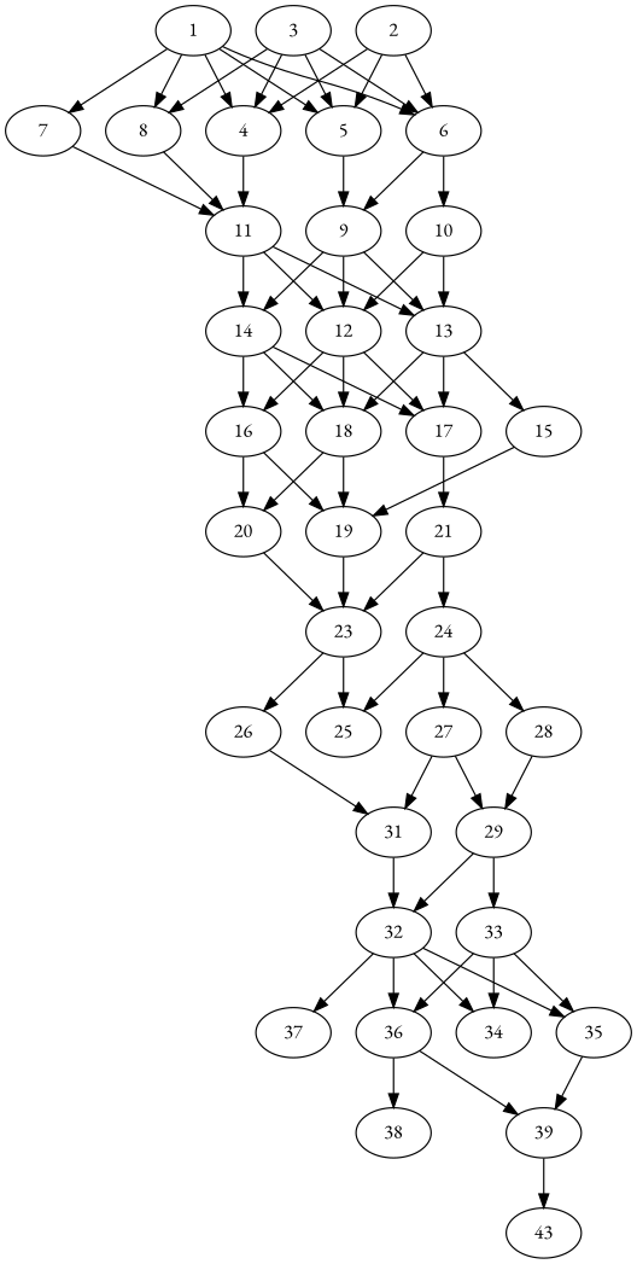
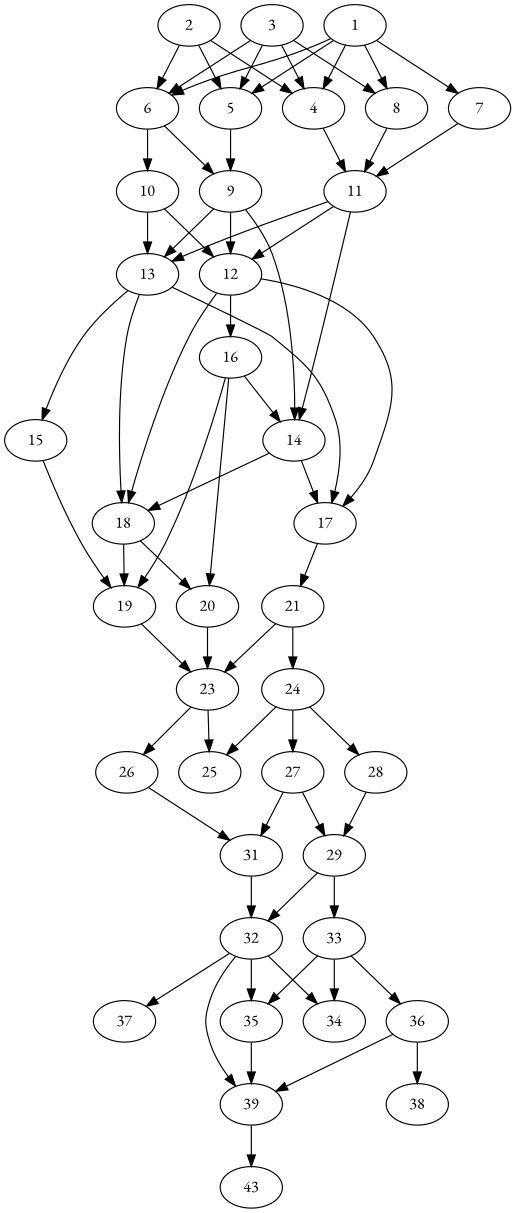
  digraph {
    fontname="EB Garamond"
    node [alpha=0.06 fontname="EB Garamond"]
    edge [fontname="EB Garamond"]
    1 [alpha=0.14 expect_size=12733440]
    4 [alpha=0.07 expect_size=13605888]
    5 [expect_size=22597632]
    6 [alpha=0.17 expect_size=24697856]
    7 [expect_size=37907456]
    8 [alpha=0.20 expect_size=14249984]
    11 [expect_size=37860352]
    9 [expect_size=16579584]
    10 [alpha=0.10 expect_size=20922368]
    12 [alpha=0.15 expect_size=24003584]
    13 [alpha=0.16 expect_size=31923200]
    14 [alpha=0.15 expect_size=42822656]
    2 [alpha=0.03 expect_size=33796096]
    3 [alpha=0.05 expect_size=51006464]
    16 [alpha=0.09 expect_size=24262656]
    17 [alpha=0.08 expect_size=17012736]
    18 [alpha=0.19 expect_size=32041984]
    15 [alpha=0.10 expect_size=11128832]
    19 [alpha=0.00 expect_size=31469568]
    20 [alpha=0.15 expect_size=44882944]
    21 [alpha=0.12 expect_size=20935680]
    23 [alpha=0.11 expect_size=22685696]
    24 [alpha=0.04 expect_size=12420096]
    25 [alpha=0.04 expect_size=47184896]
    26 [alpha=0.12 expect_size=24237056]
    27 [alpha=0.14 expect_size=46442496]
    28 [alpha=0.00 expect_size=18382848]
    31 [alpha=0.19 expect_size=51721216]
    29 [alpha=0.11 expect_size=15692800]
    32 [alpha=0.18 expect_size=33848320]
    33 [alpha=0.09 expect_size=38831104]
    34 [alpha=0.15 expect_size=18059264]
    35 [alpha=0.04 expect_size=27083776]
    36 [alpha=0.01 expect_size=36073472]
    37 [alpha=0.03 expect_size=17298432]
    39 [alpha=0.00 expect_size=50641920]
    38 [alpha=0.16 expect_size=50609152]
    n38 [alpha=0.02 expect_size=28734464 label=43]
    1 -> 4
    1 -> 5
    1 -> 6
    1 -> 7
    1 -> 8
    4 -> 11
    5 -> 9
    6 -> 9
    6 -> 10
    7 -> 11
    8 -> 11
    11 -> 12
    11 -> 13
    11 -> 14
    9 -> 12
    9 -> 13
    9 -> 14
    10 -> 12
    10 -> 13
    12 -> 16
    12 -> 17
    12 -> 18
    13 -> 17
    13 -> 18
    13 -> 15
-   14 -> 16
+   16 -> 14
    14 -> 17
    14 -> 18
    2 -> 4
    2 -> 5
    2 -> 6
    3 -> 4
    3 -> 5
    3 -> 6
    3 -> 8
    16 -> 19
    16 -> 20
    17 -> 21
    18 -> 19
    18 -> 20
    15 -> 19
    19 -> 23
    20 -> 23
    21 -> 23
    21 -> 24
    23 -> 25
    23 -> 26
    24 -> 25
    24 -> 27
    24 -> 28
    26 -> 31
    27 -> 31
    27 -> 29
    28 -> 29
    31 -> 32
    29 -> 32
    29 -> 33
    32 -> 34
    32 -> 35
-   32 -> 36
+   32 -> 39
    32 -> 37
    33 -> 34
    33 -> 35
    33 -> 36
    35 -> 39
    36 -> 39
    36 -> 38
    39 -> n38
  }
